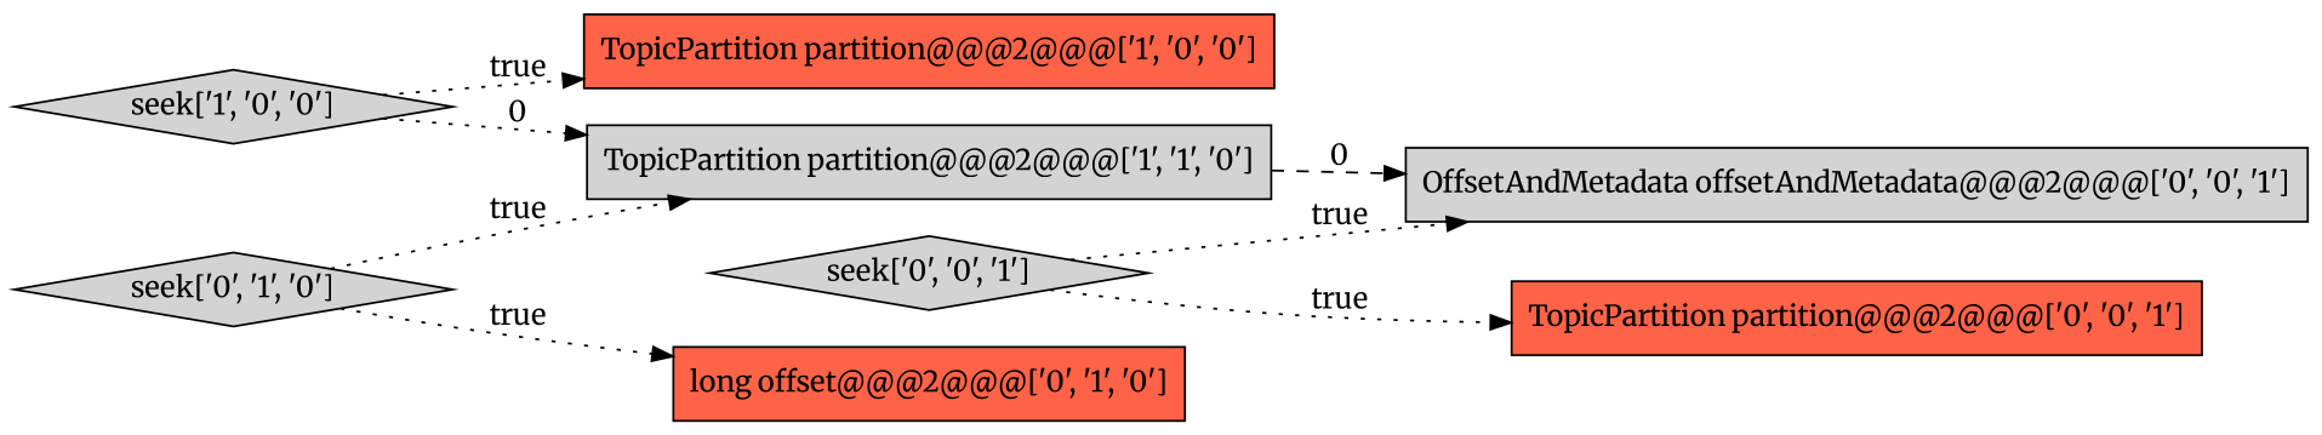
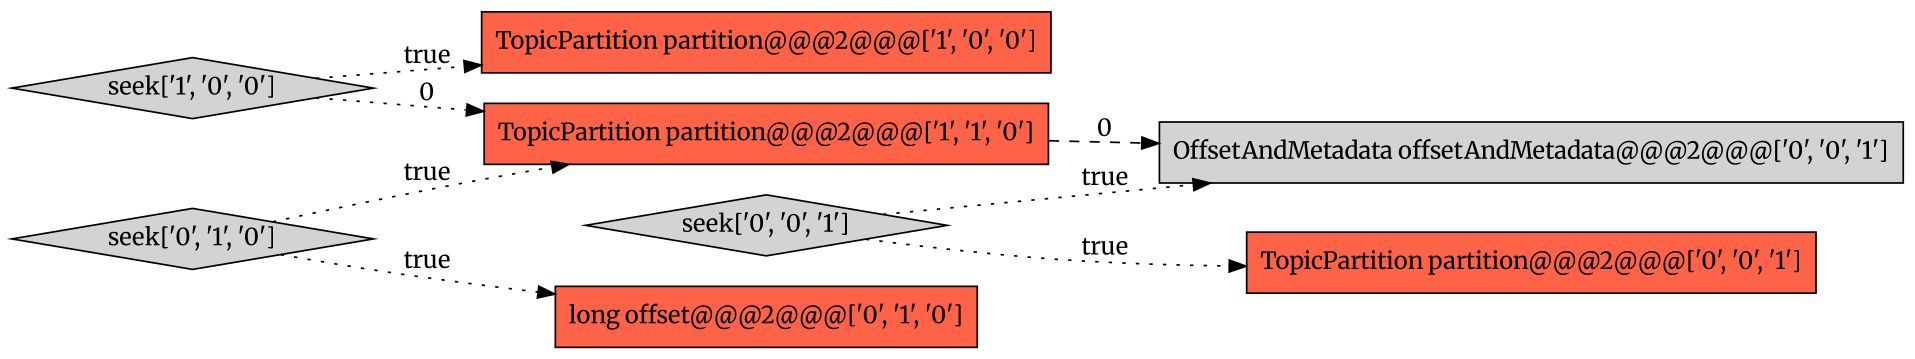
  digraph {
    fontname=Merriweather
    rankdir=LR
    node [fillcolor=tomato fontname=Merriweather shape=box style=filled]
    edge [fontname=Merriweather style=dotted]
    n1 [label="TopicPartition partition@@@2@@@['1', '0', '0']"]
-   n2 [fillcolor=lightgray label="TopicPartition partition@@@2@@@['1', '1', '0']"]
+   n2 [label="TopicPartition partition@@@2@@@['1', '1', '0']"]
    n3 [fillcolor=lightgray label="OffsetAndMetadata offsetAndMetadata@@@2@@@['0', '0', '1']"]
    n4 [fillcolor=lightgray label="seek['0', '0', '1']" shape=diamond]
    n5 [label="TopicPartition partition@@@2@@@['0', '0', '1']"]
    n6 [fillcolor=lightgray label="seek['0', '1', '0']" shape=diamond]
    n7 [label="long offset@@@2@@@['0', '1', '0']"]
    n8 [fillcolor=lightgray label="seek['1', '0', '0']" shape=diamond]
    n2 -> n3 [label=0 style=dashed]
    n4 -> n3 [label=true]
    n4 -> n5 [label=true]
    n6 -> n2 [label=true]
    n6 -> n7 [label=true]
    n8 -> n1 [label=true]
    n8 -> n2 [label=0]
  }
